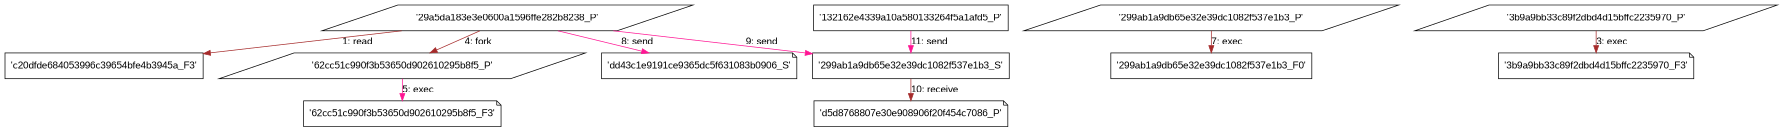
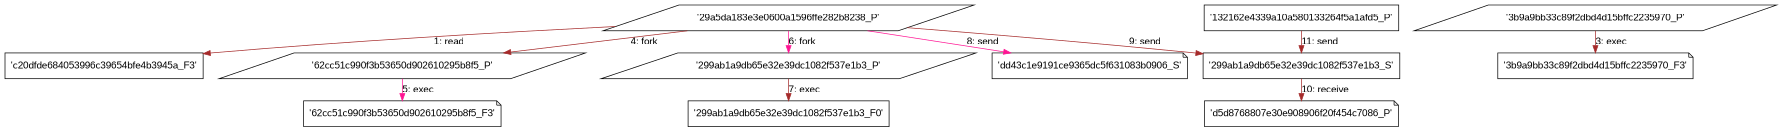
  digraph {
    engine=neato
    fixedsize=false
    fontname="Liberation Sans"
    fontsize=10
    nodesep=0.3
    rankdir=TB
    ranksep=0
    splines=true
    node [fontname="Liberation Sans" node_type=Process shape=box]
    edge [color=brown fontname="Liberation Sans"]
    "'c20dfde684053996c39654bfe4b3945a_F3'" [node_type=file]
    "'29a5da183e3e0600a1596ffe282b8238_P'" [shape=parallelogram]
    "'62cc51c990f3b53650d902610295b8f5_P'" [shape=parallelogram]
    "'299ab1a9db65e32e39dc1082f537e1b3_P'" [shape=parallelogram]
    "'dd43c1e9191ce9365dc5f631083b0906_S'" [node_type=Socket shape=note]
    "'299ab1a9db65e32e39dc1082f537e1b3_S'" [node_type=Socket]
    "'3b9a9bb33c89f2dbd4d15bffc2235970_P'" [shape=parallelogram]
    "'3b9a9bb33c89f2dbd4d15bffc2235970_F3'" [node_type=File shape=note]
    "'62cc51c990f3b53650d902610295b8f5_F3'" [node_type=File shape=note]
    n10 [label="'299ab1a9db65e32e39dc1082f537e1b3_F0'" node_type=File]
    "'d5d8768807e30e908906f20f454c7086_P'" [shape=note]
    "'132162e4339a10a580133264f5a1afd5_P'"
    "'29a5da183e3e0600a1596ffe282b8238_P'" -> "'c20dfde684053996c39654bfe4b3945a_F3'" [label="1: read"]
    "'29a5da183e3e0600a1596ffe282b8238_P'" -> "'62cc51c990f3b53650d902610295b8f5_P'" [label="4: fork"]
+   "'29a5da183e3e0600a1596ffe282b8238_P'" -> "'299ab1a9db65e32e39dc1082f537e1b3_P'" [color=deeppink label="6: fork"]
    "'29a5da183e3e0600a1596ffe282b8238_P'" -> "'dd43c1e9191ce9365dc5f631083b0906_S'" [color=deeppink label="8: send"]
-   "'29a5da183e3e0600a1596ffe282b8238_P'" -> "'299ab1a9db65e32e39dc1082f537e1b3_S'" [color=deeppink label="9: send"]
+   "'29a5da183e3e0600a1596ffe282b8238_P'" -> "'299ab1a9db65e32e39dc1082f537e1b3_S'" [label="9: send"]
    "'62cc51c990f3b53650d902610295b8f5_P'" -> "'62cc51c990f3b53650d902610295b8f5_F3'" [color=deeppink label="5: exec"]
    "'299ab1a9db65e32e39dc1082f537e1b3_P'" -> n10 [label="7: exec"]
    "'299ab1a9db65e32e39dc1082f537e1b3_S'" -> "'d5d8768807e30e908906f20f454c7086_P'" [label="10: receive"]
    "'3b9a9bb33c89f2dbd4d15bffc2235970_P'" -> "'3b9a9bb33c89f2dbd4d15bffc2235970_F3'" [label="3: exec"]
-   "'132162e4339a10a580133264f5a1afd5_P'" -> "'299ab1a9db65e32e39dc1082f537e1b3_S'" [color=deeppink label="11: send"]
+   "'132162e4339a10a580133264f5a1afd5_P'" -> "'299ab1a9db65e32e39dc1082f537e1b3_S'" [label="11: send"]
  }
